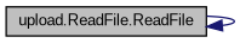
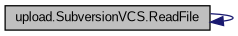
  digraph {
    rankdir=TB
    fontname="Liberation Sans"
-   n1 [color=black fillcolor=grey75 fontcolor=black fontname="Liberation Sans" fontsize=10 height=0.2 label="upload.ReadFile.ReadFile" shape=record style=filled width=0.4]
+   n1 [color=black fillcolor=grey75 fontcolor=black fontname="Liberation Sans" fontsize=10 height=0.2 label="upload.SubversionVCS.ReadFile" shape=record style=filled width=0.4]
    n1 -> n1 [color=midnightblue fontname="Liberation Sans" fontsize=10 labelfontname=Helvetica labelfontsize=10 style=solid]
  }
